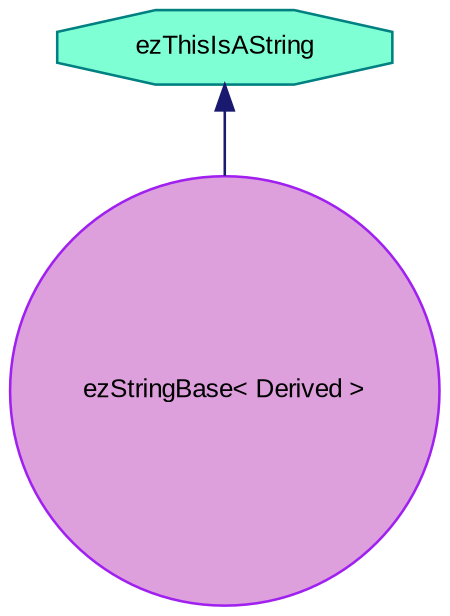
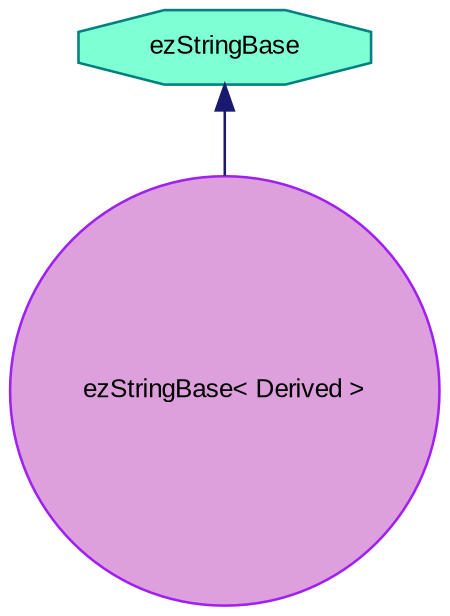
  digraph {
    fontname="Liberation Sans"
    node [fontname="Liberation Sans" fontsize=10 style=filled]
    n1 [color=purple fillcolor=plum fontcolor=black height=0.2 label="ezStringBase\< Derived \>" shape=circle width=0.4]
-   n2 [color=teal fillcolor=aquamarine height=0.2 label=ezThisIsAString shape=octagon width=0.4]
+   n2 [color=teal fillcolor=aquamarine height=0.2 label=ezStringBase shape=octagon width=0.4]
    n2 -> n1 [color=midnightblue dir=back fontname="Liberation Sans" fontsize=10 labelfontname=Helvetica labelfontsize=10 style=solid]
  }
